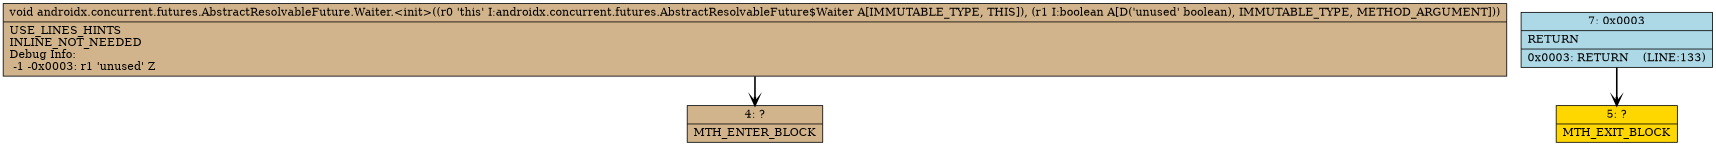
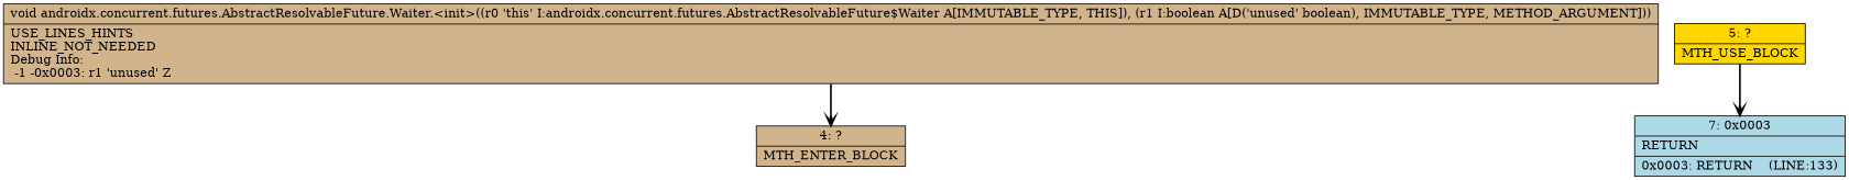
  digraph {
    node [fillcolor=tan shape=record style=filled]
    edge [arrowhead=vee style=bold]
    n1 [label="{4\:\ ?|MTH_ENTER_BLOCK\l}"]
    n2 [fillcolor=lightblue label="{7\:\ 0x0003|RETURN\l|0x0003: RETURN    (LINE:133)\l}"]
-   n3 [fillcolor=gold label="{5\:\ ?|MTH_EXIT_BLOCK\l}"]
+   n3 [fillcolor=gold label="{5\:\ ?|MTH_USE_BLOCK\l}"]
    n4 [label="{void androidx.concurrent.futures.AbstractResolvableFuture.Waiter.\<init\>((r0 'this' I:androidx.concurrent.futures.AbstractResolvableFuture$Waiter A[IMMUTABLE_TYPE, THIS]), (r1 I:boolean A[D('unused' boolean), IMMUTABLE_TYPE, METHOD_ARGUMENT]))  | USE_LINES_HINTS\lINLINE_NOT_NEEDED\lDebug Info:\l  \-1 \-0x0003: r1 'unused' Z\l}"]
-   n2 -> n3
+   n3 -> n2
    n4 -> n1
  }
